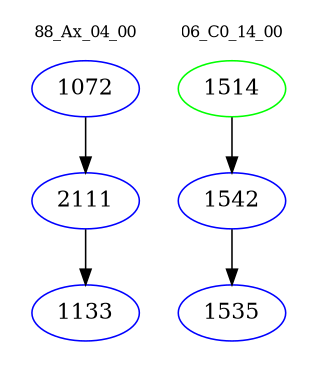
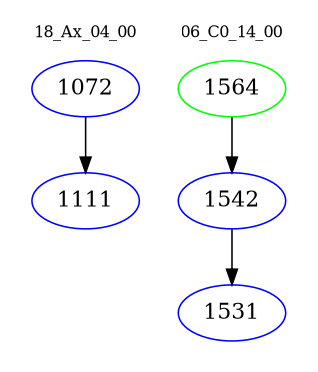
  digraph {
    node [color=blue]
    edge [color=black]
    n1 [label=1072]
-   n2 [label=2111]
-   n3 [label=1133]
-   n4 [color=green label=1514]
+   n2 [label=1111]
+   n4 [color=green label=1564]
    n5 [label=1542]
-   n6 [label=1535]
+   n6 [label=1531]
    subgraph cluster_1 {
      color=white
      fontsize=10
-     label="88_Ax_04_00"
+     label="18_Ax_04_00"
      n1
      n2
-     n3
    }
    subgraph cluster_2 {
      color=white
      fontsize=10
      label="06_C0_14_00"
      n4
      n5
      n6
    }
    n1 -> n2
-   n2 -> n3
    n4 -> n5
    n5 -> n6
  }
